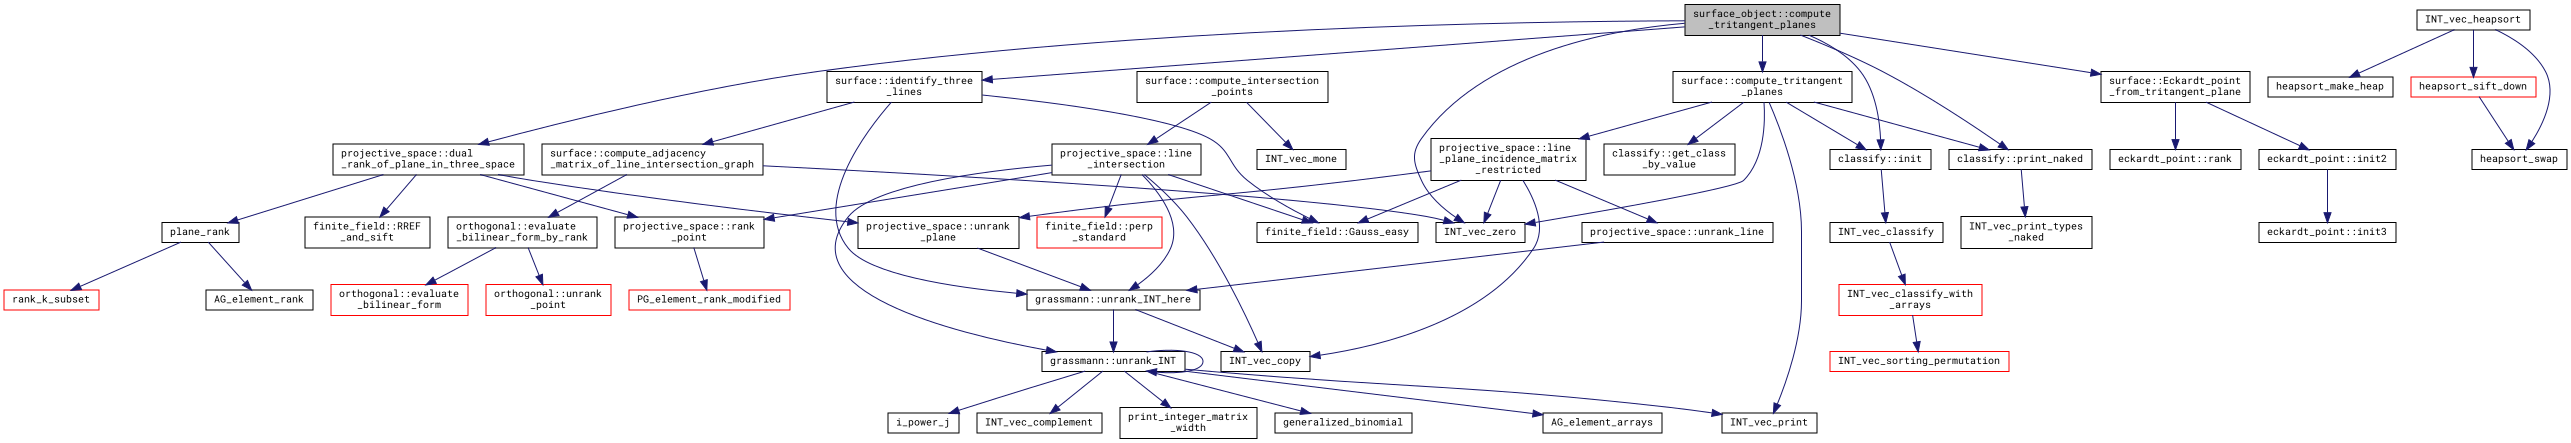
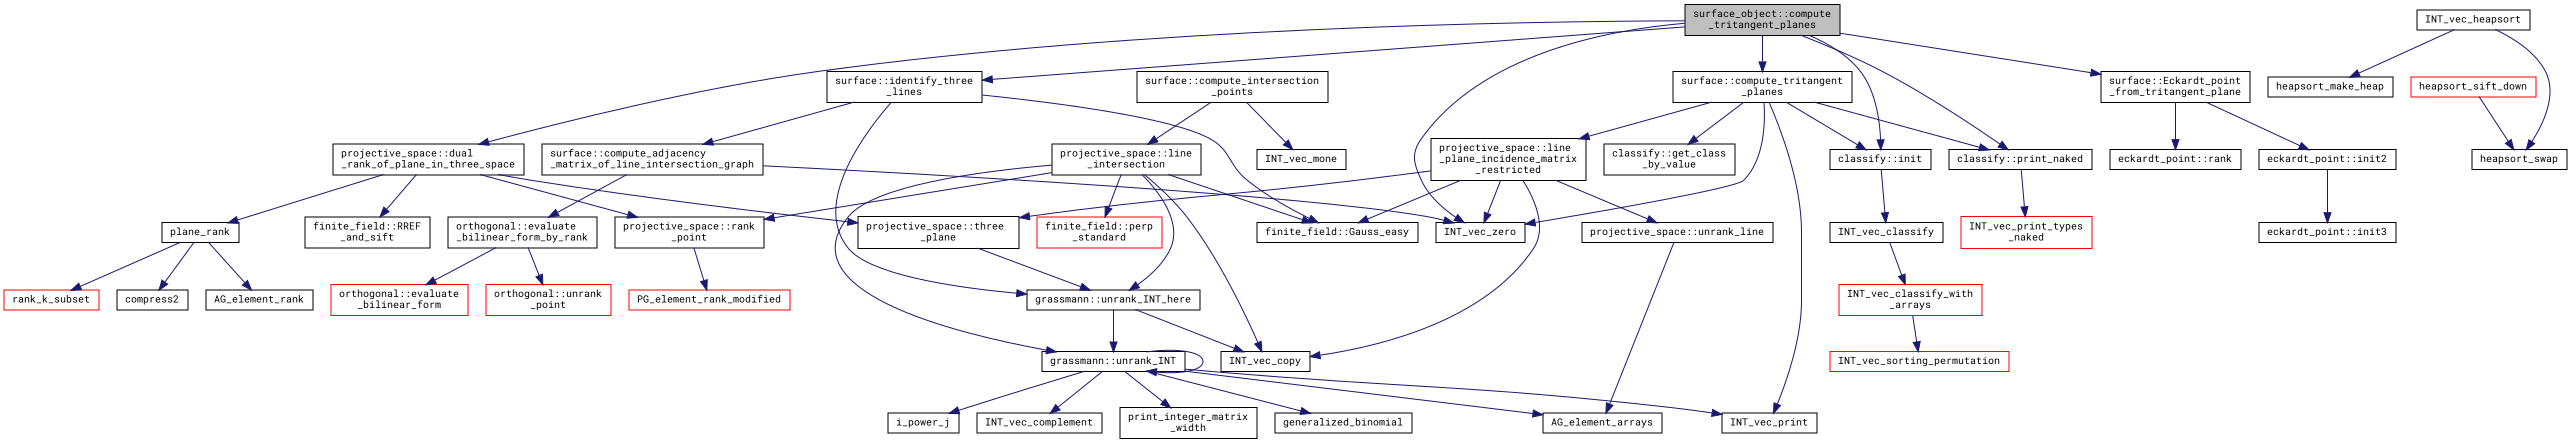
  digraph {
    fontname="Roboto Mono"
    rankdir=TB
    node [color=black fillcolor=white fontname="Roboto Mono" fontsize=10 shape=record style=filled]
    edge [color=midnightblue fontname="Roboto Mono" fontsize=10 labelfontname=Helvetica labelfontsize=10 style=solid]
    n1 [fillcolor=grey75 fontcolor=black height=0.2 label="surface_object::compute\l_tritangent_planes" width=0.4]
    n2 [height=0.2 label="surface::compute_tritangent\l_planes" width=0.4]
    n3 [height=0.2 label=INT_vec_zero width=0.4]
    n4 [height=0.2 label="classify::init" width=0.4]
    n5 [height=0.2 label="classify::print_naked" width=0.4]
    n6 [height=0.2 label="surface::identify_three\l_lines" width=0.4]
    n7 [height=0.2 label="surface::Eckardt_point\l_from_tritangent_plane" width=0.4]
    n8 [height=0.2 label="projective_space::dual\l_rank_of_plane_in_three_space" width=0.4]
    n9 [height=0.2 label=INT_vec_print width=0.4]
    n10 [height=0.2 label="projective_space::line\l_plane_incidence_matrix\l_restricted" width=0.4]
    n11 [height=0.2 label="classify::get_class\l_by_value" width=0.4]
    n12 [height=0.2 label=INT_vec_classify width=0.4]
-   n13 [height=0.2 label="INT_vec_print_types\l_naked" width=0.4]
+   n13 [color=red height=0.2 label="INT_vec_print_types\l_naked" width=0.4]
    n14 [height=0.2 label="finite_field::Gauss_easy" width=0.4]
    n15 [height=0.2 label="grassmann::unrank_INT_here" width=0.4]
    n16 [height=0.2 label="surface::compute_adjacency\l_matrix_of_line_intersection_graph" width=0.4]
    n17 [height=0.2 label="eckardt_point::init2" width=0.4]
    n18 [height=0.2 label="eckardt_point::rank" width=0.4]
-   n19 [height=0.2 label="projective_space::unrank\l_plane" width=0.4]
+   n19 [height=0.2 label="projective_space::three\l_plane" width=0.4]
    n20 [height=0.2 label="projective_space::rank\l_point" width=0.4]
    n21 [height=0.2 label=plane_rank width=0.4]
    n22 [height=0.2 label="finite_field::RREF\l_and_sift" width=0.4]
    n23 [height=0.2 label="projective_space::unrank_line" width=0.4]
    n24 [height=0.2 label=INT_vec_copy width=0.4]
    n25 [height=0.2 label="grassmann::unrank_INT" width=0.4]
    n26 [height=0.2 label=generalized_binomial width=0.4]
    n27 [height=0.2 label=i_power_j width=0.4]
    n28 [height=0.2 label=AG_element_arrays width=0.4]
    n29 [height=0.2 label=INT_vec_complement width=0.4]
    n30 [height=0.2 label="print_integer_matrix\l_width" width=0.4]
    n31 [color=red height=0.2 label="INT_vec_classify_with\l_arrays" width=0.4]
    n32 [color=red height=0.2 label=INT_vec_sorting_permutation width=0.4]
    n33 [height=0.2 label="orthogonal::evaluate\l_bilinear_form_by_rank" width=0.4]
    n34 [height=0.2 label="surface::compute_intersection\l_points" width=0.4]
    n35 [height=0.2 label=INT_vec_mone width=0.4]
    n36 [height=0.2 label="projective_space::line\l_intersection" width=0.4]
    n37 [color=red height=0.2 label="orthogonal::unrank\l_point" width=0.4]
    n38 [color=red height=0.2 label="orthogonal::evaluate\l_bilinear_form" width=0.4]
    n39 [color=red height=0.2 label="finite_field::perp\l_standard" width=0.4]
    n40 [color=red height=0.2 label=PG_element_rank_modified width=0.4]
    n41 [height=0.2 label=INT_vec_heapsort width=0.4]
    n42 [height=0.2 label=heapsort_make_heap width=0.4]
    n43 [color=red height=0.2 label=heapsort_sift_down width=0.4]
    n44 [height=0.2 label=heapsort_swap width=0.4]
    n45 [height=0.2 label="eckardt_point::init3" width=0.4]
    n46 [color=red height=0.2 label=rank_k_subset width=0.4]
+   n47 [height=0.2 label=compress2 width=0.4]
    n48 [height=0.2 label=AG_element_rank width=0.4]
    n1 -> n2
    n1 -> n3
    n1 -> n4
    n1 -> n5
    n1 -> n6
    n1 -> n7
    n1 -> n8
    n2 -> n3
    n2 -> n4
    n2 -> n5
    n2 -> n9
    n2 -> n10
    n2 -> n11
    n4 -> n12
    n5 -> n13
    n6 -> n14
    n6 -> n15
    n6 -> n16
    n7 -> n17
    n7 -> n18
    n8 -> n19
    n8 -> n20
    n8 -> n21
    n8 -> n22
    n10 -> n3
    n10 -> n14
    n10 -> n19
    n10 -> n23
    n10 -> n24
    n12 -> n31
    n15 -> n24
    n15 -> n25
    n16 -> n3
    n16 -> n33
    n17 -> n45
    n19 -> n15
    n20 -> n40
    n21 -> n46
+   n21 -> n47
    n21 -> n48
-   n23 -> n15
+   n23 -> n28
    n25 -> n9
    n25 -> n25
    n25 -> n26
    n25 -> n27
    n25 -> n28
    n25 -> n29
    n25 -> n30
    n31 -> n32
    n33 -> n37
    n33 -> n38
    n34 -> n35
    n34 -> n36
    n36 -> n14
    n36 -> n15
    n36 -> n20
    n36 -> n24
    n36 -> n25
    n36 -> n39
    n41 -> n42
-   n41 -> n43
    n41 -> n44
    n43 -> n44
  }
